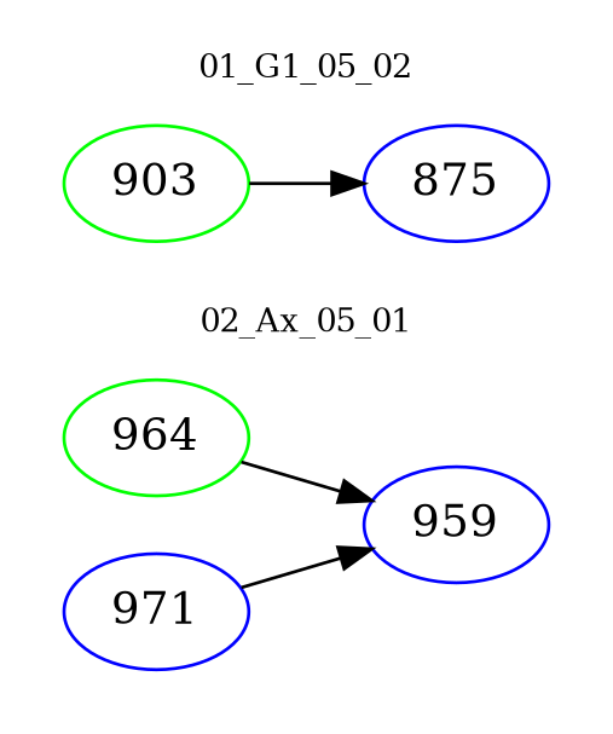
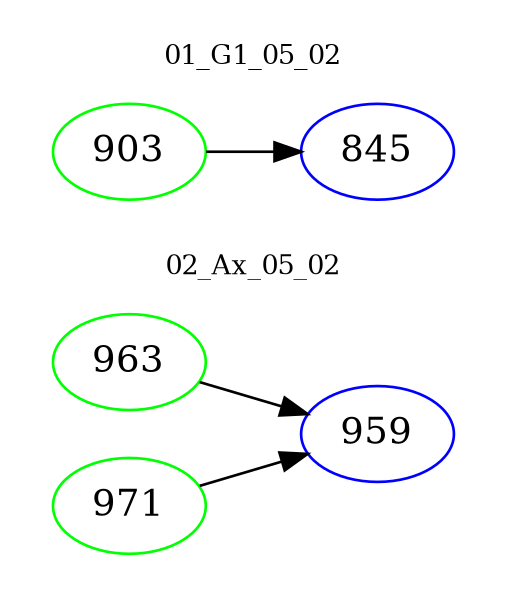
  digraph {
    rankdir=LR
    node [color=green]
    edge [color=black]
-   n1 [label=964]
+   n1 [label=963]
    n2 [color=blue label=959]
-   n3 [color=blue label=971]
+   n3 [label=971]
    n4 [label=903]
-   n5 [color=blue label=875]
+   n5 [color=blue label=845]
    subgraph cluster_1 {
      color=white
      fontsize=10
-     label="02_Ax_05_01"
+     label="02_Ax_05_02"
      n1
      n2
      n3
    }
    subgraph cluster_2 {
      color=white
      fontsize=10
      label="01_G1_05_02"
      n4
      n5
    }
    n1 -> n2
    n3 -> n2
    n4 -> n5
  }
